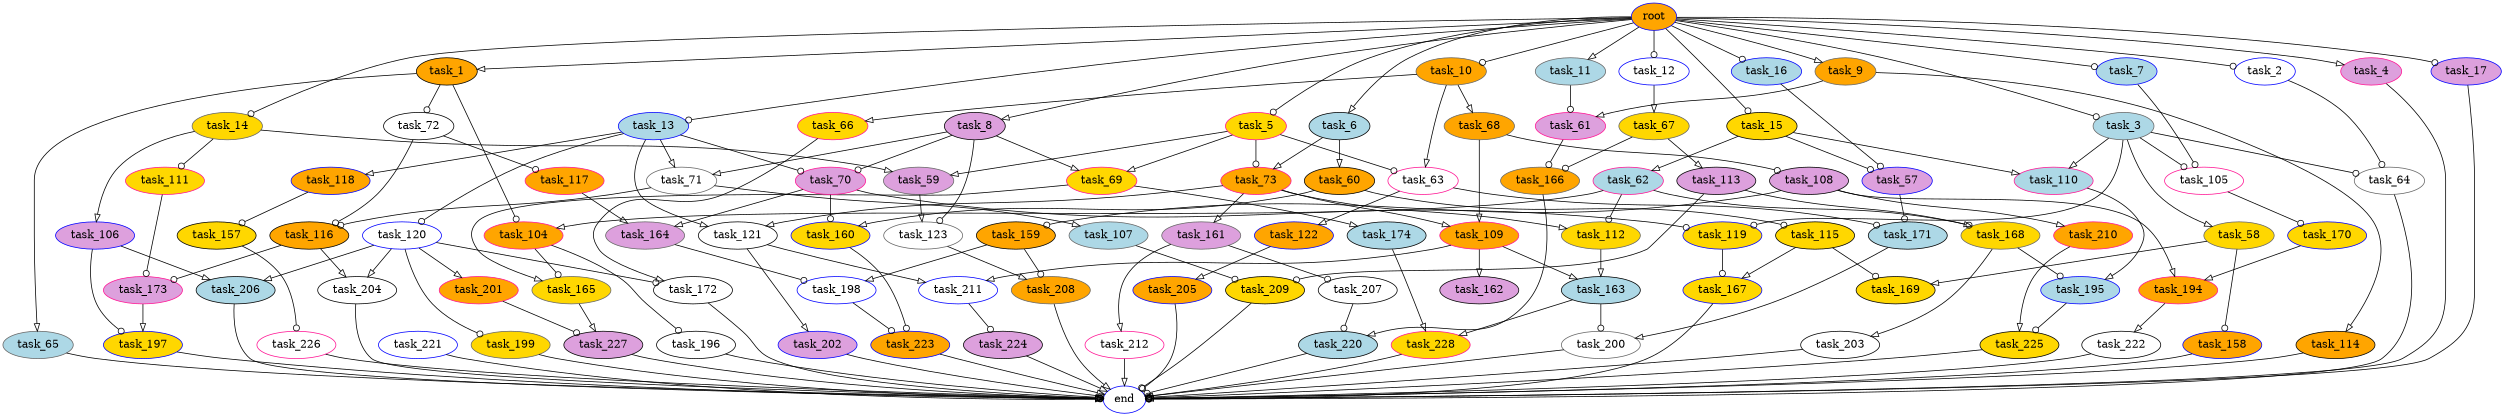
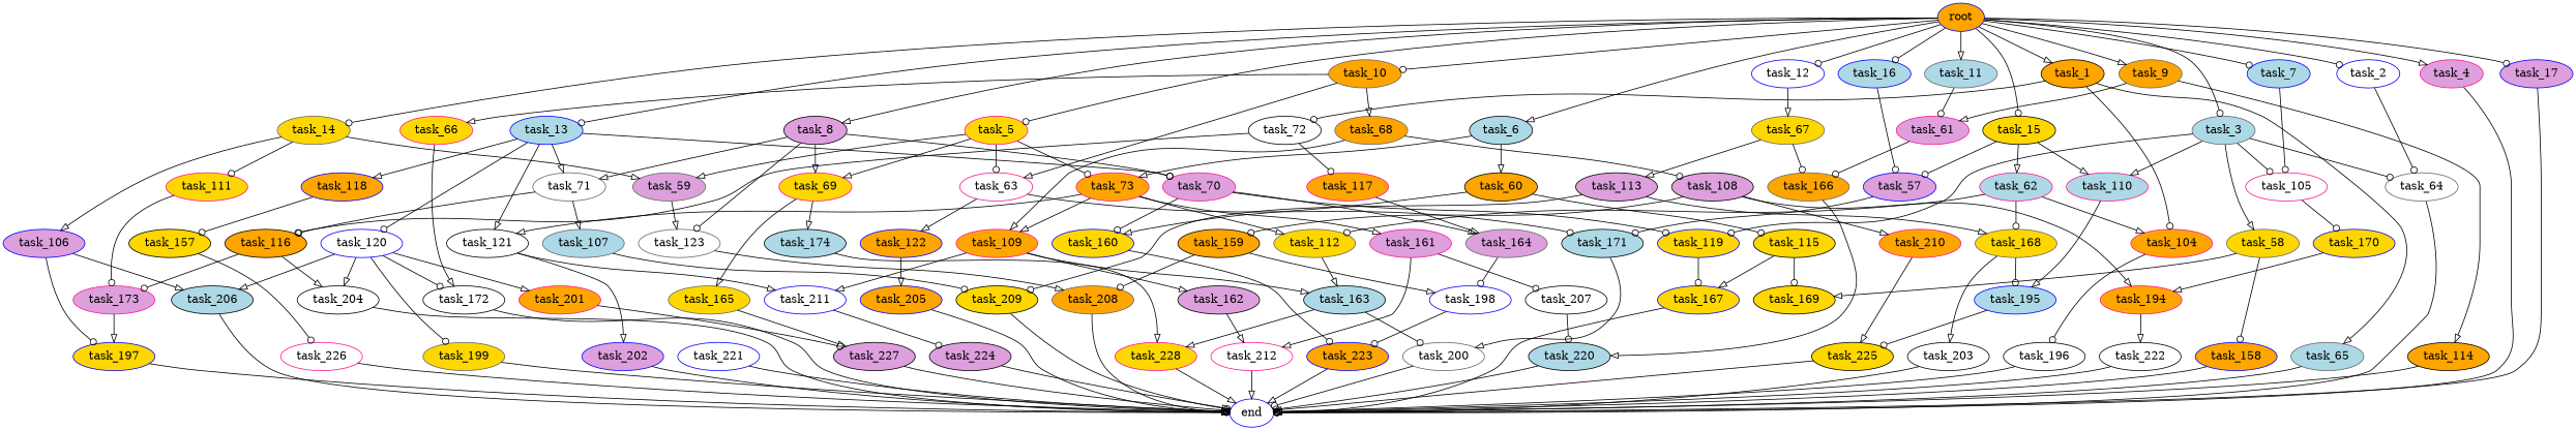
  digraph {
    node [color=black fillcolor=orange style=filled]
    edge [arrowhead=onormal]
    task_173 [color=deeppink fillcolor=plum]
    task_116
    task_204 [fillcolor=white]
    task_197 [color=blue fillcolor=gold]
    end [color=blue fillcolor=white]
    task_105 [color=deeppink fillcolor=white]
    task_170 [color=blue fillcolor=gold]
    task_194 [color=deeppink]
    task_163 [fillcolor=lightblue]
    task_200 [color=gray40 fillcolor=white]
    task_228 [color=deeppink fillcolor=gold]
    task_15 [fillcolor=gold]
    task_62 [color=deeppink fillcolor=lightblue]
    task_57 [color=blue fillcolor=plum]
    task_110 [color=deeppink fillcolor=lightblue]
    task_104 [color=deeppink]
    task_112 [color=gray40 fillcolor=gold]
    task_168 [color=gray40 fillcolor=gold]
    task_171 [fillcolor=lightblue]
    task_195 [color=blue fillcolor=lightblue]
    task_212 [color=deeppink fillcolor=white]
    task_169 [fillcolor=gold]
    task_221 [color=blue fillcolor=white]
    task_207 [fillcolor=white]
    task_220 [fillcolor=lightblue]
-   task_161 [color=gray40 fillcolor=plum]
+   task_161 [color=deeppink fillcolor=plum]
    task_7 [color=blue fillcolor=lightblue]
    task_196 [fillcolor=white]
    task_165 [color=gray40 fillcolor=gold]
    task_227 [fillcolor=plum]
    task_119 [color=blue fillcolor=gold]
    task_167 [color=blue fillcolor=gold]
    task_166 [color=gray40]
    task_106 [color=blue fillcolor=plum]
    task_206 [fillcolor=lightblue]
    task_117 [color=deeppink]
    task_164 [color=gray40 fillcolor=plum]
    task_198 [color=blue fillcolor=white]
    task_9 [color=gray40]
    task_61 [color=deeppink fillcolor=plum]
    task_114
    task_199 [color=gray40 fillcolor=gold]
    task_59 [color=gray40 fillcolor=plum]
    task_123 [color=gray40 fillcolor=white]
    task_208 [color=gray40]
    task_121 [fillcolor=white]
    task_202 [color=blue fillcolor=plum]
    task_211 [color=blue fillcolor=white]
    task_224 [fillcolor=plum]
    task_223 [color=blue]
    task_73 [color=deeppink]
    task_109 [color=deeppink]
    task_162 [fillcolor=plum]
    task_172 [fillcolor=white]
    task_65 [color=gray40 fillcolor=lightblue]
    task_222 [fillcolor=white]
    task_111 [color=deeppink fillcolor=gold]
    task_159
    task_63 [color=deeppink fillcolor=white]
    task_122 [color=blue]
    task_205 [color=blue]
    task_68 [color=gray40]
    task_108 [fillcolor=plum]
    task_210 [color=deeppink]
    task_115 [fillcolor=gold]
    task_58 [color=gray40 fillcolor=gold]
    task_158 [color=blue]
    task_160 [color=blue fillcolor=gold]
    task_1
    task_72 [fillcolor=white]
    task_157 [fillcolor=gold]
    task_226 [color=deeppink fillcolor=white]
    task_11 [color=gray40 fillcolor=lightblue]
    task_225 [fillcolor=gold]
    task_201 [color=deeppink]
    task_69 [color=deeppink fillcolor=gold]
    task_174 [fillcolor=lightblue]
    task_203 [fillcolor=white]
    task_66 [color=deeppink fillcolor=gold]
    task_118 [color=blue]
    task_4 [color=deeppink fillcolor=plum]
    task_60
    task_10 [color=gray40]
    task_70 [color=deeppink fillcolor=plum]
    task_71 [color=gray40 fillcolor=white]
    task_107 [color=gray40 fillcolor=lightblue]
    task_209 [fillcolor=gold]
    task_67 [color=gray40 fillcolor=gold]
    task_113 [fillcolor=plum]
    task_14 [color=gray40 fillcolor=gold]
    task_12 [color=blue fillcolor=white]
    task_13 [color=blue fillcolor=lightblue]
    task_120 [color=blue fillcolor=white]
    task_3 [color=gray40 fillcolor=lightblue]
    task_64 [color=gray40 fillcolor=white]
    task_6 [fillcolor=lightblue]
    task_2 [color=blue fillcolor=white]
    task_17 [color=blue fillcolor=plum]
    root [color=blue]
    task_8 [fillcolor=plum]
    task_16 [color=blue fillcolor=lightblue]
    task_5 [color=deeppink fillcolor=gold]
    task_173 -> task_197
    task_116 -> task_173 [arrowhead=odot]
    task_116 -> task_204
    task_204 -> end
    task_197 -> end
    task_105 -> task_170 [arrowhead=odot]
    task_170 -> task_194
    task_194 -> task_222
    task_163 -> task_200 [arrowhead=odot]
    task_163 -> task_228
    task_200 -> end [arrowhead=odot]
    task_228 -> end
    task_15 -> task_62
    task_15 -> task_57 [arrowhead=odot]
    task_15 -> task_110
    task_62 -> task_104
    task_62 -> task_112 [arrowhead=odot]
    task_62 -> task_168 [arrowhead=odot]
    task_57 -> task_171 [arrowhead=odot]
    task_110 -> task_195
    task_104 -> task_196 [arrowhead=odot]
-   task_104 -> task_165 [arrowhead=odot]
    task_112 -> task_163
    task_168 -> task_195 [arrowhead=odot]
    task_168 -> task_203
    task_171 -> task_200
    task_195 -> task_225 [arrowhead=odot]
    task_212 -> end
    task_221 -> end
    task_207 -> task_220 [arrowhead=odot]
    task_220 -> end [arrowhead=odot]
    task_161 -> task_212
    task_161 -> task_207 [arrowhead=odot]
    task_7 -> task_105 [arrowhead=odot]
    task_196 -> end
    task_165 -> task_227
    task_227 -> end
    task_119 -> task_167 [arrowhead=odot]
    task_167 -> end [arrowhead=odot]
    task_166 -> task_220
    task_106 -> task_197 [arrowhead=odot]
    task_106 -> task_206
    task_206 -> end [arrowhead=odot]
    task_117 -> task_164
    task_164 -> task_198 [arrowhead=odot]
    task_198 -> task_223 [arrowhead=odot]
    task_9 -> task_61
    task_9 -> task_114
    task_61 -> task_166 [arrowhead=odot]
    task_114 -> end [arrowhead=odot]
    task_199 -> end [arrowhead=odot]
    task_59 -> task_123
    task_123 -> task_208
    task_208 -> end
    task_121 -> task_202
    task_121 -> task_211
    task_202 -> end [arrowhead=odot]
    task_211 -> task_224 [arrowhead=odot]
    task_224 -> end
    task_223 -> end
    task_73 -> task_112
    task_73 -> task_161
    task_73 -> task_121
    task_73 -> task_109
    task_109 -> task_163
    task_109 -> task_211
    task_109 -> task_162
+   task_162 -> task_212
    task_172 -> end [arrowhead=odot]
    task_65 -> end
    task_222 -> end [arrowhead=odot]
    task_111 -> task_173 [arrowhead=odot]
    task_159 -> task_198
    task_159 -> task_208 [arrowhead=odot]
    task_63 -> task_171 [arrowhead=odot]
    task_63 -> task_122
    task_122 -> task_205
    task_205 -> end [arrowhead=odot]
    task_68 -> task_109
    task_68 -> task_108 [arrowhead=odot]
    task_108 -> task_194
    task_108 -> task_159 [arrowhead=odot]
    task_108 -> task_210
    task_210 -> task_225
    task_115 -> task_169 [arrowhead=odot]
    task_115 -> task_167
    task_58 -> task_169
    task_58 -> task_158 [arrowhead=odot]
    task_158 -> end [arrowhead=odot]
    task_160 -> task_223 [arrowhead=odot]
    task_1 -> task_104 [arrowhead=odot]
    task_1 -> task_65
    task_1 -> task_72 [arrowhead=odot]
    task_72 -> task_116 [arrowhead=odot]
    task_72 -> task_117 [arrowhead=odot]
    task_157 -> task_226 [arrowhead=odot]
    task_226 -> end [arrowhead=odot]
    task_11 -> task_61 [arrowhead=odot]
    task_225 -> end
    task_201 -> task_227 [arrowhead=odot]
    task_69 -> task_165
    task_69 -> task_174
    task_174 -> task_228
    task_203 -> end [arrowhead=odot]
    task_66 -> task_172
    task_118 -> task_157 [arrowhead=odot]
    task_4 -> end
    task_60 -> task_115 [arrowhead=odot]
    task_60 -> task_160
    task_10 -> task_63
    task_10 -> task_68
    task_10 -> task_66
    task_70 -> task_119 [arrowhead=odot]
    task_70 -> task_164
    task_70 -> task_160 [arrowhead=odot]
    task_71 -> task_116 [arrowhead=odot]
    task_71 -> task_107
    task_107 -> task_209 [arrowhead=odot]
    task_209 -> end [arrowhead=odot]
    task_67 -> task_166 [arrowhead=odot]
    task_67 -> task_113
    task_113 -> task_168
    task_113 -> task_209 [arrowhead=odot]
    task_14 -> task_106
    task_14 -> task_59
    task_14 -> task_111 [arrowhead=odot]
    task_12 -> task_67
    task_13 -> task_121
    task_13 -> task_118
    task_13 -> task_70 [arrowhead=odot]
    task_13 -> task_71
    task_13 -> task_120 [arrowhead=odot]
    task_120 -> task_204
    task_120 -> task_206
    task_120 -> task_199 [arrowhead=odot]
    task_120 -> task_172 [arrowhead=odot]
    task_120 -> task_201
    task_3 -> task_105 [arrowhead=odot]
    task_3 -> task_110
    task_3 -> task_119 [arrowhead=odot]
    task_3 -> task_58
    task_3 -> task_64 [arrowhead=odot]
    task_64 -> end [arrowhead=odot]
    task_6 -> task_73
    task_6 -> task_60
    task_2 -> task_64 [arrowhead=odot]
    task_17 -> end [arrowhead=odot]
    root -> task_15 [arrowhead=odot]
    root -> task_7 [arrowhead=odot]
    root -> task_9
    root -> task_1
    root -> task_11
    root -> task_4
    root -> task_10 [arrowhead=odot]
    root -> task_14 [arrowhead=odot]
    root -> task_12 [arrowhead=odot]
    root -> task_13 [arrowhead=odot]
    root -> task_3 [arrowhead=odot]
    root -> task_6
    root -> task_2 [arrowhead=odot]
    root -> task_17 [arrowhead=odot]
    root -> task_8
    root -> task_16 [arrowhead=odot]
    root -> task_5 [arrowhead=odot]
    task_8 -> task_123 [arrowhead=odot]
    task_8 -> task_69
    task_8 -> task_70 [arrowhead=odot]
    task_8 -> task_71
    task_16 -> task_57 [arrowhead=odot]
    task_5 -> task_59
    task_5 -> task_73 [arrowhead=odot]
    task_5 -> task_63 [arrowhead=odot]
    task_5 -> task_69
  }
